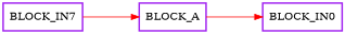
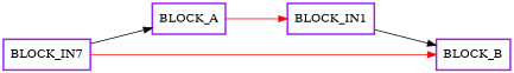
  digraph {
    mindist=1.0
    nodesep=0.6
    rankdir=LR
    ranksep=1.0
    root=Demo
    node [beamproc=undefined bpentry=false bpexit=false color=purple cpu=0 fillcolor=white flags="0x0000a007" patentry=true patexit=true penwidth=2 qhi=false qil=false qlo=false shape=rectangle style=filled tperiod=100000000 type=block]
    edge [color=red type=defdst]
    BLOCK_A [pattern=A]
-   BLOCK_IN0 [flags="0x0070a007" pattern=IN0 qhi=true qil=true qlo=true]
+   BLOCK_IN0 [flags="0x0070a007" pattern=IN0 qhi=true qil=true qlo=true label=BLOCK_IN1]
+   BLOCK_B [pattern=B]
    n4 [flags="0x0070a007" label=BLOCK_IN7 pattern=IN1 qhi=true qil=true qlo=true]
    BLOCK_A -> BLOCK_IN0
-   n4 -> BLOCK_A [type=altdst]
+   BLOCK_IN0 -> BLOCK_B [color=black type=altdst]
+   n4 -> BLOCK_A [color=black type=altdst]
+   n4 -> BLOCK_B
  }
